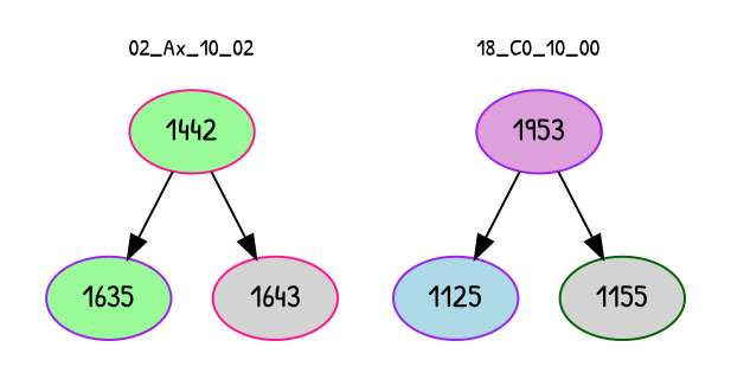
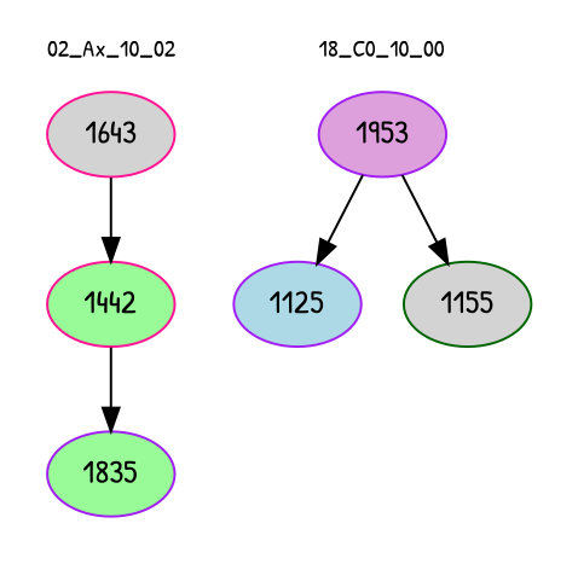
  digraph {
    fontname="Patrick Hand"
    node [color=purple fillcolor=palegreen fontname="Patrick Hand" style=filled]
    edge [color=black fontname="Patrick Hand"]
    n1 [color=deeppink label=1442]
-   n2 [label=1635]
+   n2 [label=1835]
    n3 [color=deeppink fillcolor=lightgrey label=1643]
    n4 [fillcolor=plum label=1953]
    n5 [fillcolor=lightblue label=1125]
    n6 [color=darkgreen fillcolor=lightgrey label=1155]
    subgraph cluster_1 {
      color=white
      fontsize=10
      label="02_Ax_10_02"
      n1
      n2
      n3
    }
    subgraph cluster_2 {
      color=white
      fontsize=10
      label="18_C0_10_00"
      n4
      n5
      n6
    }
    n1 -> n2
-   n1 -> n3
+   n3 -> n1
    n4 -> n5
    n4 -> n6
  }
